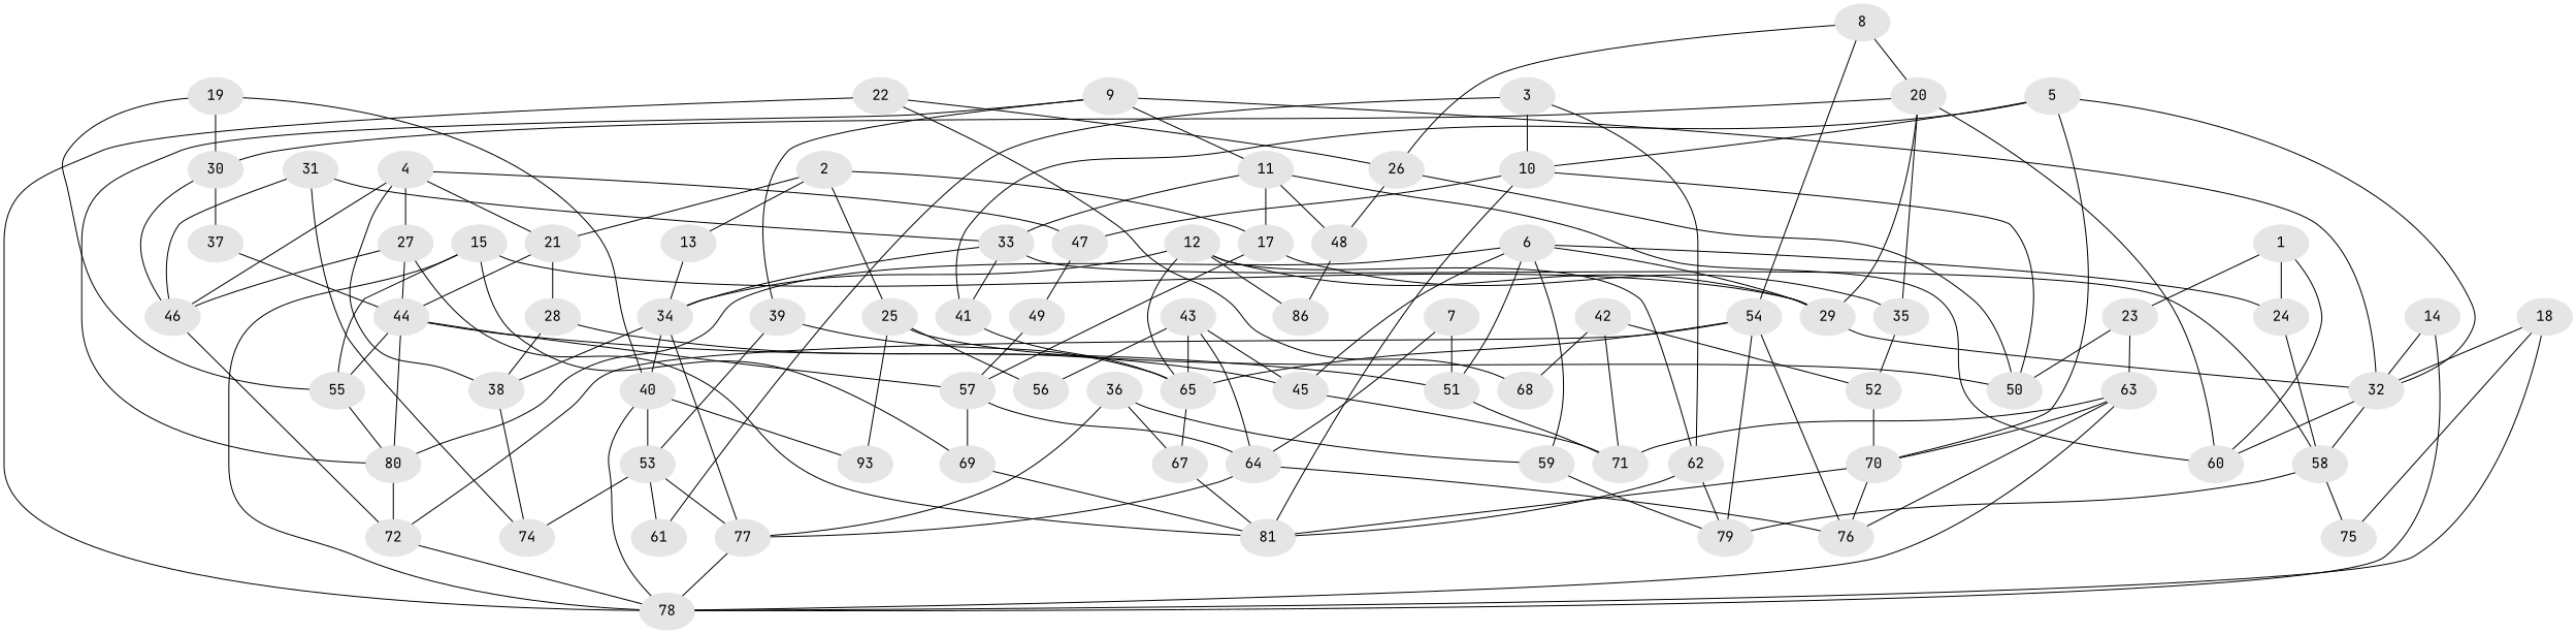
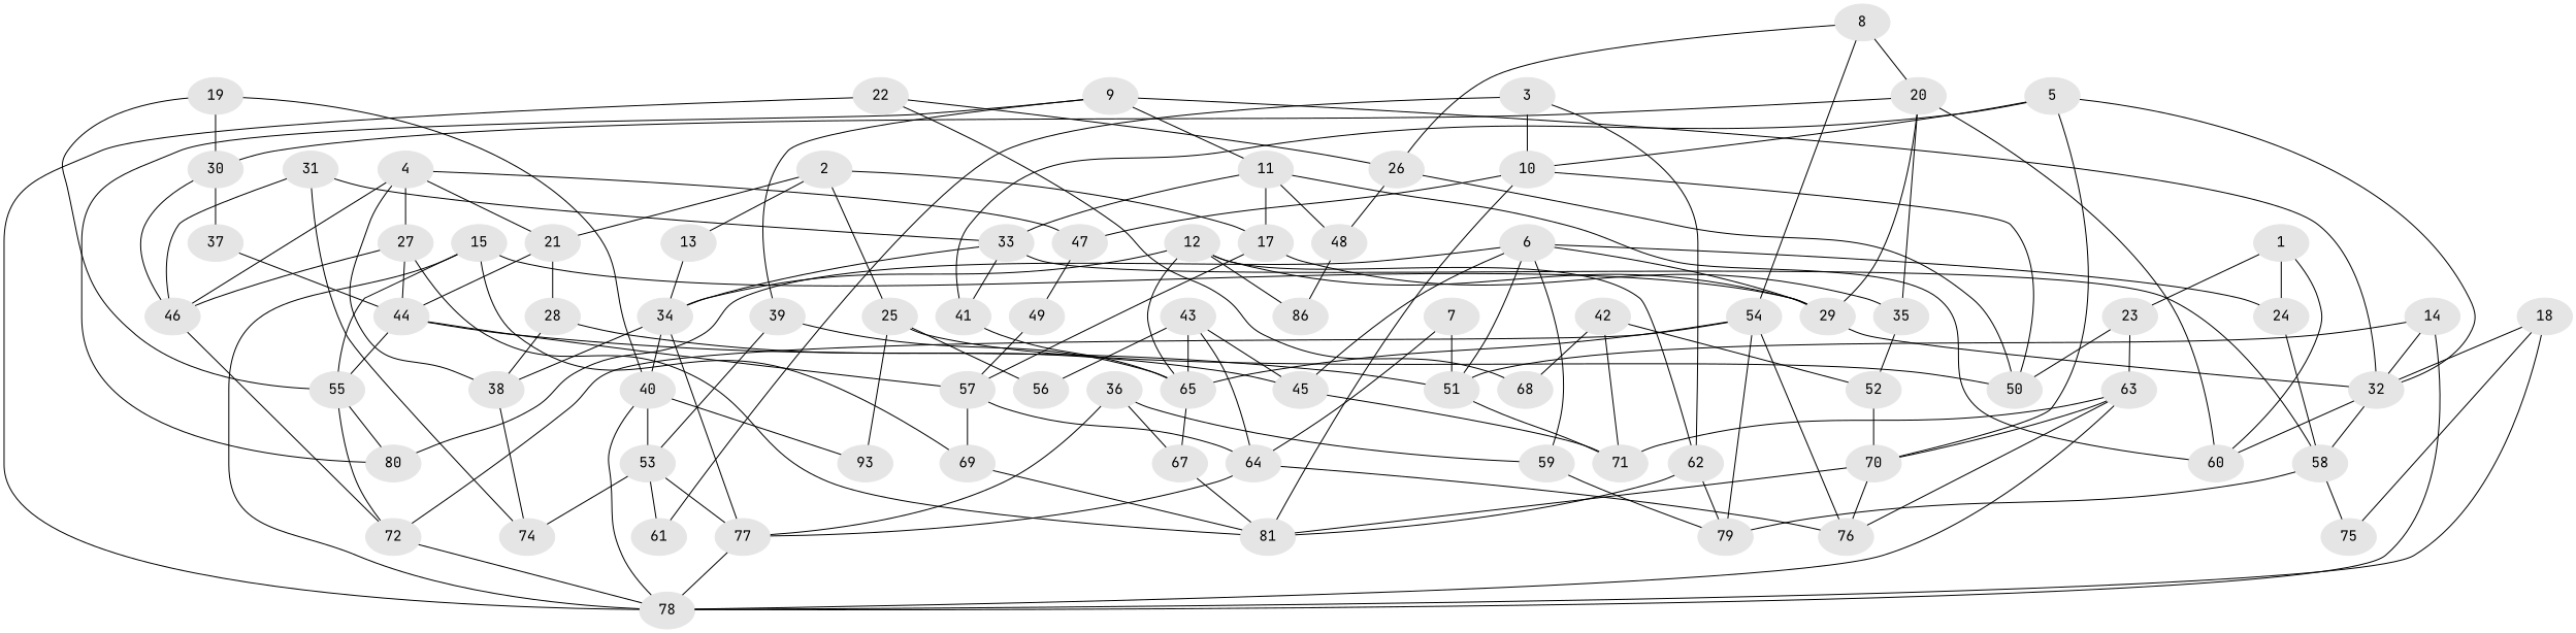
  graph {
    fontname="JetBrains Mono"
    node [color=gray90 fontname="JetBrains Mono" style=filled]
    edge [fontname="JetBrains Mono"]
    1
    23
    24
    60
    50
    63
    58
    2
    13
    17
    21
    25
    34
    35
    57
    28
    44
    56
    n19 [label=93]
    3
    10
    61
    62
    47
    81
    79
    4
    27
    38
    46
    74
    72
    49
    5
    32
    41
    70
    65
    76
    6
    29
    45
    51
    59
    80
    71
    7
    64
    77
    8
    20
    26
    54
    30
    48
    9
    11
    39
    33
    53
    52
    n62 [label=86]
    12
    40
    67
    14
    78
    15
    55
    69
    18
    75
    19
    37
    22
    68
    31
    36
    42
    43
    1 -- 23
    1 -- 24
    1 -- 60
    23 -- 50
    23 -- 63
    24 -- 58
    63 -- 70
    63 -- 76
    63 -- 71
    63 -- 78
    58 -- 79
    58 -- 75
    2 -- 13
    2 -- 17
    2 -- 21
    2 -- 25
    13 -- 34
    17 -- 35
    17 -- 57
    21 -- 28
    21 -- 44
    25 -- 50
    25 -- 56
    25 -- n19
    34 -- 38
    34 -- 77
    34 -- 40
    35 -- 52
    57 -- 64
    57 -- 69
    28 -- 38
    28 -- 45
    44 -- 57
    44 -- 51
-   44 -- 80
    44 -- 55
    3 -- 10
    3 -- 61
    3 -- 62
    10 -- 50
    10 -- 47
    10 -- 81
    62 -- 81
    62 -- 79
    47 -- 49
    4 -- 21
    4 -- 47
    4 -- 27
    4 -- 38
    4 -- 46
    27 -- 44
    27 -- 81
    27 -- 46
    38 -- 74
    46 -- 72
    72 -- 78
    49 -- 57
    5 -- 10
    5 -- 32
    5 -- 41
    5 -- 70
    32 -- 60
    32 -- 58
    41 -- 65
    70 -- 81
    70 -- 76
    65 -- 67
    6 -- 24
    6 -- 29
    6 -- 45
    6 -- 51
    6 -- 59
    6 -- 80
    29 -- 32
    45 -- 71
    51 -- 71
    59 -- 79
    7 -- 51
    7 -- 64
    64 -- 76
    64 -- 77
    77 -- 78
    8 -- 20
    8 -- 26
    8 -- 54
    20 -- 60
    20 -- 35
    20 -- 29
    20 -- 30
    26 -- 50
    26 -- 48
    54 -- 79
    54 -- 72
    54 -- 65
    54 -- 76
    30 -- 46
    30 -- 37
    48 -- n62
    9 -- 32
    9 -- 80
    9 -- 11
    9 -- 39
    11 -- 60
    11 -- 17
    11 -- 48
    11 -- 33
    39 -- 65
    39 -- 53
    33 -- 58
    33 -- 34
    33 -- 41
    53 -- 61
    53 -- 74
    53 -- 77
    52 -- 70
    12 -- 34
    12 -- 62
    12 -- 65
    12 -- 29
    12 -- n62
    40 -- n19
    40 -- 53
    40 -- 78
    67 -- 81
    14 -- 32
+   14 -- 51
    14 -- 78
    15 -- 29
    15 -- 78
    15 -- 55
    15 -- 69
-   80 -- 72
+   55 -- 72
    55 -- 80
    69 -- 81
    18 -- 32
    18 -- 78
    18 -- 75
    19 -- 30
    19 -- 40
    19 -- 55
    37 -- 44
    22 -- 26
    22 -- 78
    22 -- 68
    31 -- 46
    31 -- 74
    31 -- 33
    36 -- 59
    36 -- 77
    36 -- 67
    42 -- 71
    42 -- 52
    42 -- 68
    43 -- 56
    43 -- 65
    43 -- 45
    43 -- 64
  }
